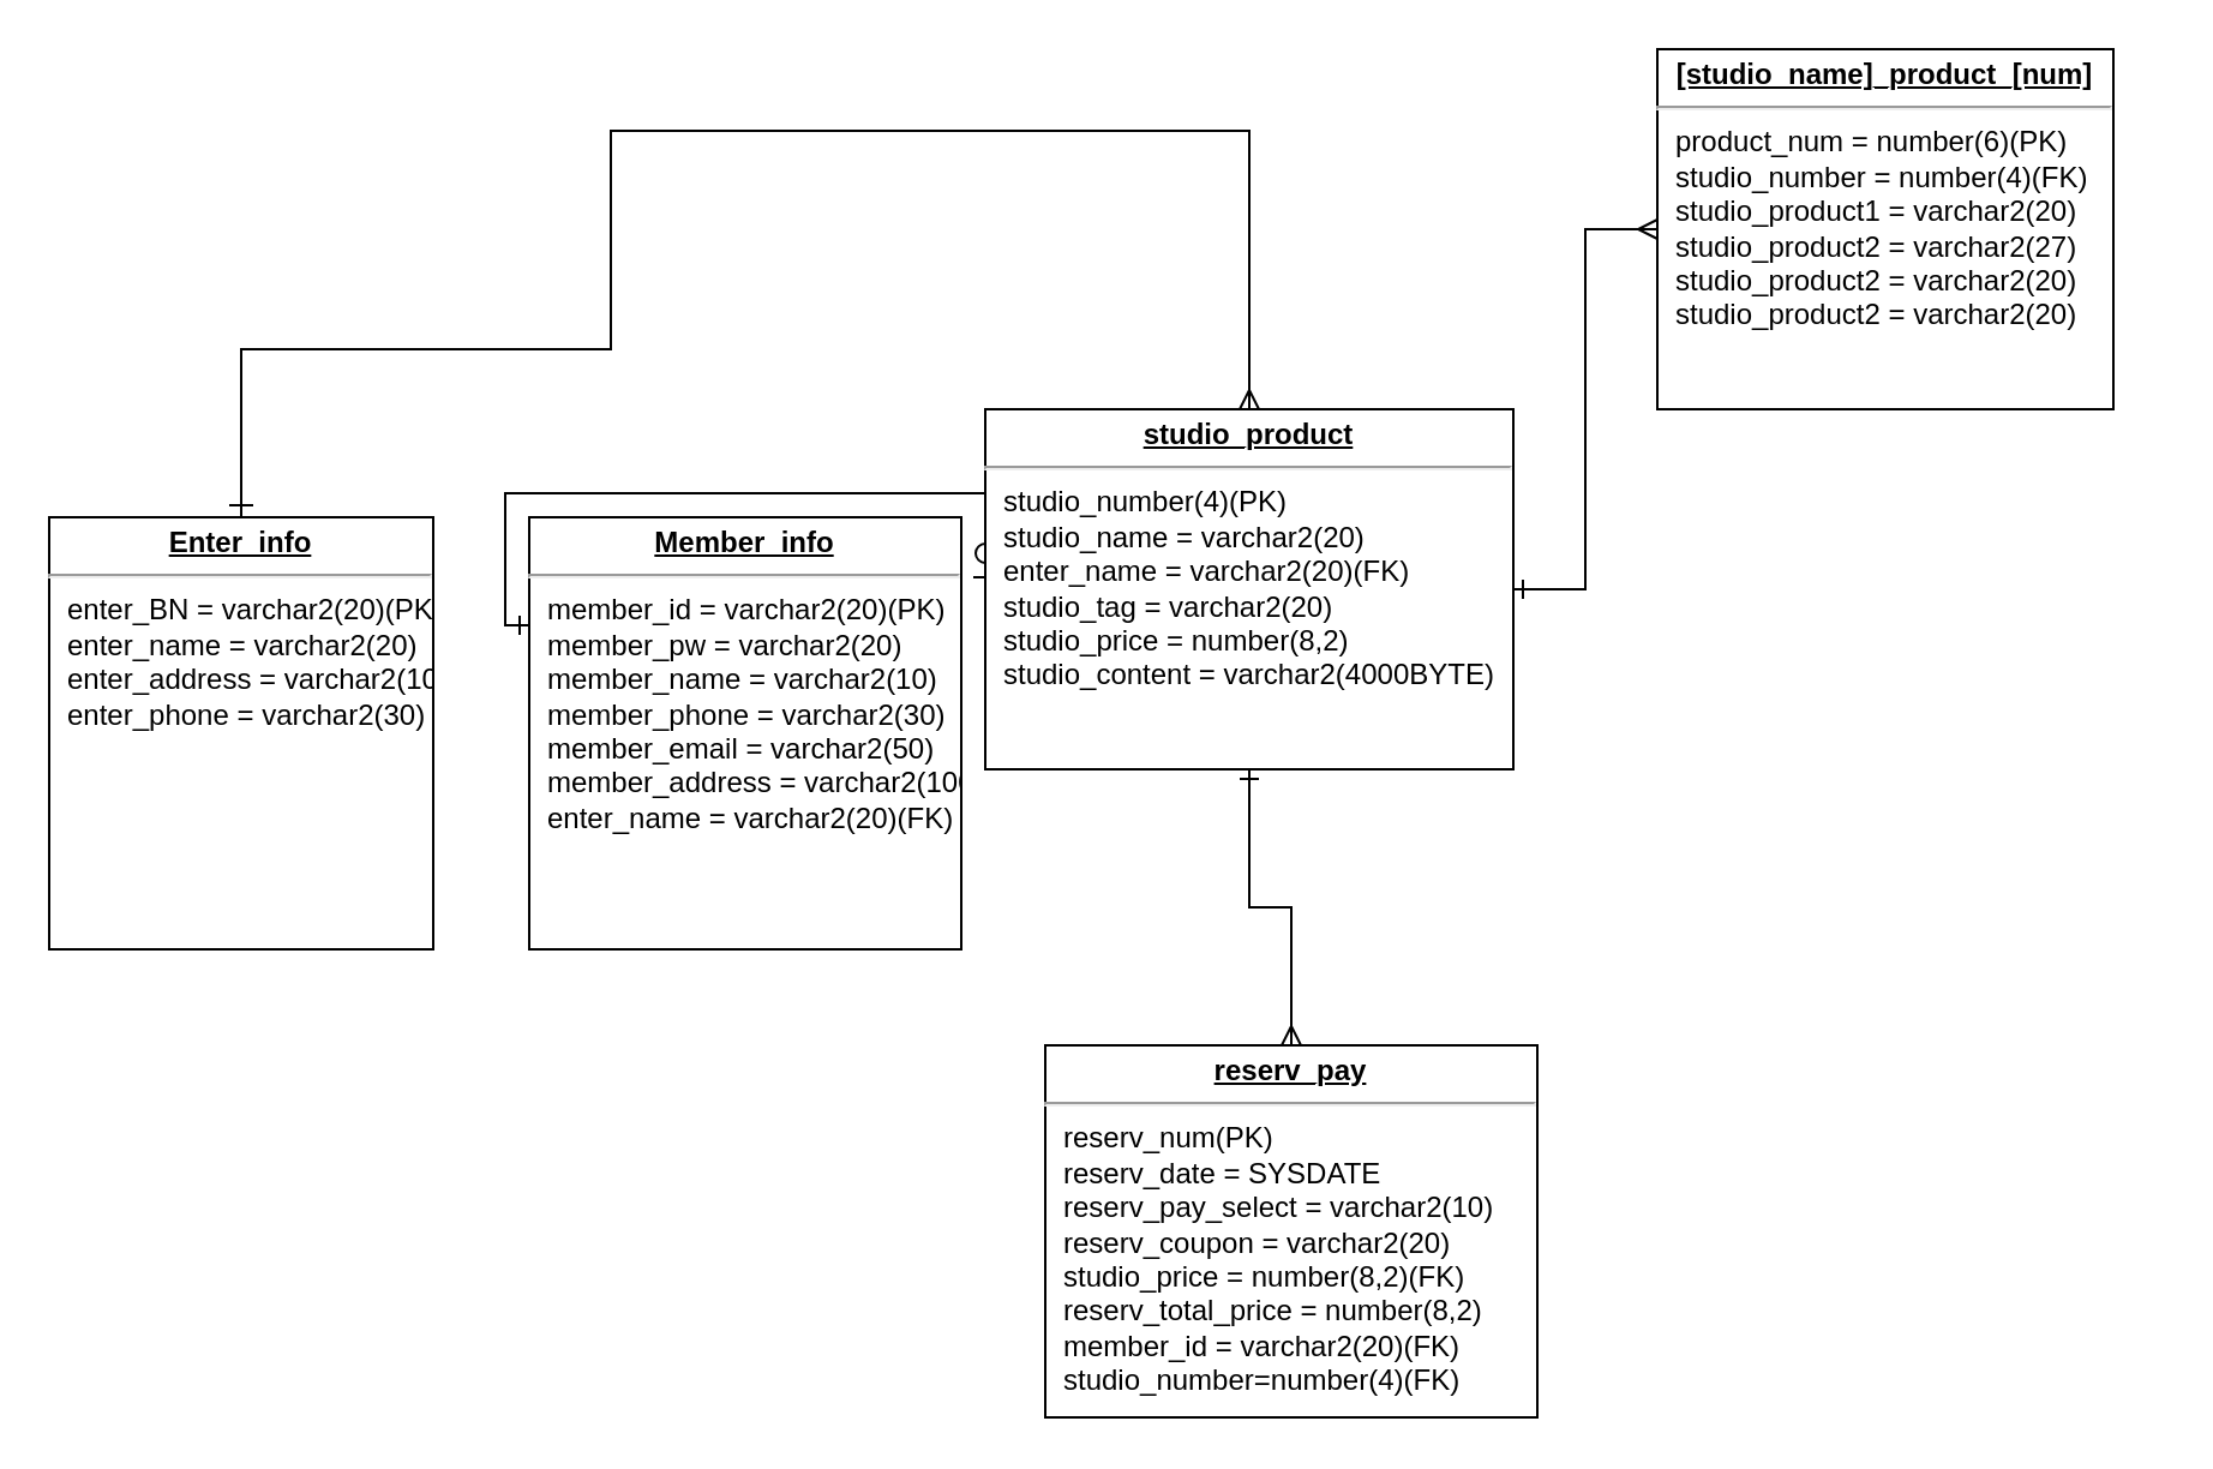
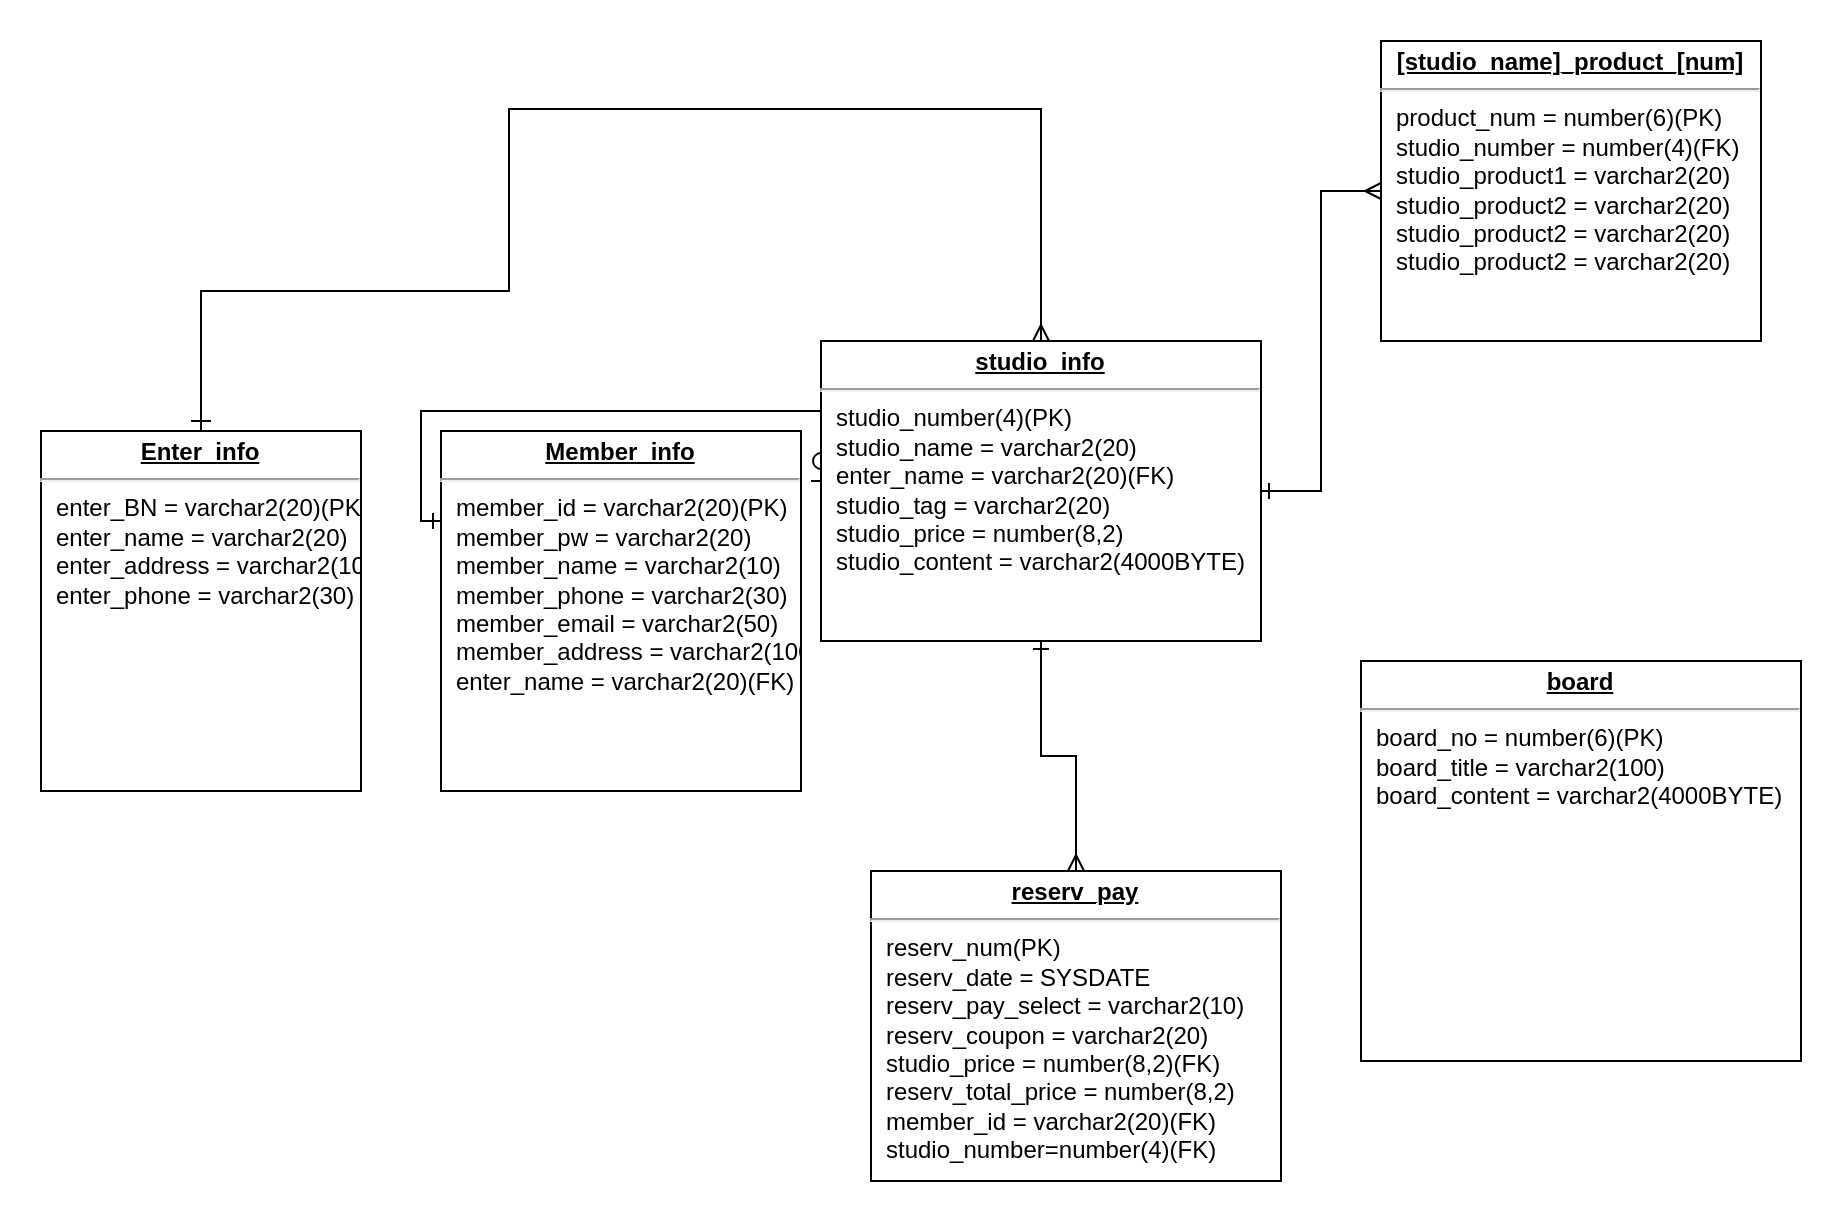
  <mxCell id="0" />
  <mxCell id="1" parent="0" />
  <mxCell id="2" value="&lt;p style=&quot;margin: 0px ; margin-top: 4px ; text-align: center ; text-decoration: underline&quot;&gt;&lt;b&gt;Enter_info&lt;/b&gt;&lt;/p&gt;&lt;hr&gt;&lt;p style=&quot;margin: 0px ; margin-left: 8px&quot;&gt;enter_BN = varchar2(20)(PK)&lt;/p&gt;&lt;p style=&quot;margin: 0px ; margin-left: 8px&quot;&gt;enter_name = varchar2(20)&lt;br&gt;enter_address = varchar2(100)&lt;/p&gt;&lt;p style=&quot;margin: 0px ; margin-left: 8px&quot;&gt;enter_phone = varchar2(30)&lt;/p&gt;" style="verticalAlign=top;align=left;overflow=fill;fontSize=12;fontFamily=Helvetica;html=1;rounded=0;shadow=0;comic=0;labelBackgroundColor=none;strokeWidth=1" parent="1" vertex="1"><mxGeometry x="20" y="215" width="160" height="180" as="geometry" /></mxCell>
  <mxCell id="3" style="edgeStyle=orthogonalEdgeStyle;rounded=0;html=1;exitX=0;exitY=0.25;labelBackgroundColor=none;endArrow=ERzeroToOne;endFill=1;endSize=8;fontFamily=Verdana;fontSize=12;align=left;startArrow=ERone;startFill=0;" parent="1" source="4" target="7" edge="1"><mxGeometry relative="1" as="geometry" /></mxCell>
  <mxCell id="4" value="&lt;p style=&quot;margin: 0px ; margin-top: 4px ; text-align: center ; text-decoration: underline&quot;&gt;&lt;b&gt;Member_info&lt;/b&gt;&lt;/p&gt;&lt;hr&gt;&lt;p style=&quot;margin: 0px ; margin-left: 8px&quot;&gt;member_id = varchar2(20)(PK)&lt;br&gt;member_pw = varchar2(20)&lt;br&gt;member_name = varchar2(10)&lt;/p&gt;&lt;p style=&quot;margin: 0px ; margin-left: 8px&quot;&gt;member_phone&amp;nbsp;= varchar2(30)&lt;br&gt;&lt;/p&gt;&lt;p style=&quot;margin: 0px ; margin-left: 8px&quot;&gt;member_email = varchar2(50)&lt;br&gt;&lt;/p&gt;&lt;p style=&quot;margin: 0px ; margin-left: 8px&quot;&gt;member_address = varchar2(100)&lt;/p&gt;&lt;p style=&quot;margin: 0px ; margin-left: 8px&quot;&gt;enter_name = varchar2(20)(FK)&lt;/p&gt;" style="verticalAlign=top;align=left;overflow=fill;fontSize=12;fontFamily=Helvetica;html=1;rounded=0;shadow=0;comic=0;labelBackgroundColor=none;strokeWidth=1" parent="1" vertex="1"><mxGeometry x="220" y="215" width="180" height="180" as="geometry" /></mxCell>
  <mxCell id="5" style="edgeStyle=orthogonalEdgeStyle;rounded=0;orthogonalLoop=1;jettySize=auto;html=1;entryX=0;entryY=0.5;entryDx=0;entryDy=0;endArrow=ERmany;endFill=0;startArrow=ERone;startFill=0;" parent="1" source="7" target="10" edge="1"><mxGeometry relative="1" as="geometry" /></mxCell>
  <mxCell id="6" style="edgeStyle=orthogonalEdgeStyle;rounded=0;orthogonalLoop=1;jettySize=auto;html=1;entryX=0.5;entryY=0;entryDx=0;entryDy=0;endArrow=ERmany;endFill=0;startArrow=ERone;startFill=0;" parent="1" source="7" target="8" edge="1"><mxGeometry relative="1" as="geometry" /></mxCell>
- <mxCell id="7" value="&lt;p style=&quot;margin: 0px ; margin-top: 4px ; text-align: center ; text-decoration: underline&quot;&gt;&lt;b&gt;studio_product&lt;/b&gt;&lt;/p&gt;&lt;hr&gt;&lt;p style=&quot;margin: 0px ; margin-left: 8px&quot;&gt;studio_number(4)(PK)&lt;/p&gt;&lt;p style=&quot;margin: 0px ; margin-left: 8px&quot;&gt;studio_name = varchar2(20)&lt;br&gt;&lt;/p&gt;&lt;p style=&quot;margin: 0px ; margin-left: 8px&quot;&gt;enter_name = varchar2(20)(FK)&lt;/p&gt;&lt;p style=&quot;margin: 0px ; margin-left: 8px&quot;&gt;studio_tag = varchar2(20)&lt;br&gt;&lt;/p&gt;&lt;p style=&quot;margin: 0px ; margin-left: 8px&quot;&gt;studio_price = number(8,2)&lt;/p&gt;&lt;p style=&quot;margin: 0px ; margin-left: 8px&quot;&gt;studio_content = varchar2(4000BYTE)&lt;/p&gt;" style="verticalAlign=top;align=left;overflow=fill;fontSize=12;fontFamily=Helvetica;html=1;rounded=0;shadow=0;comic=0;labelBackgroundColor=none;strokeWidth=1" parent="1" vertex="1"><mxGeometry x="410" y="170" width="220" height="150" as="geometry" /></mxCell>
+ <mxCell id="7" value="&lt;p style=&quot;margin: 0px ; margin-top: 4px ; text-align: center ; text-decoration: underline&quot;&gt;&lt;b&gt;studio_info&lt;/b&gt;&lt;/p&gt;&lt;hr&gt;&lt;p style=&quot;margin: 0px ; margin-left: 8px&quot;&gt;studio_number(4)(PK)&lt;/p&gt;&lt;p style=&quot;margin: 0px ; margin-left: 8px&quot;&gt;studio_name = varchar2(20)&lt;br&gt;&lt;/p&gt;&lt;p style=&quot;margin: 0px ; margin-left: 8px&quot;&gt;enter_name = varchar2(20)(FK)&lt;/p&gt;&lt;p style=&quot;margin: 0px ; margin-left: 8px&quot;&gt;studio_tag = varchar2(20)&lt;br&gt;&lt;/p&gt;&lt;p style=&quot;margin: 0px ; margin-left: 8px&quot;&gt;studio_price = number(8,2)&lt;/p&gt;&lt;p style=&quot;margin: 0px ; margin-left: 8px&quot;&gt;studio_content = varchar2(4000BYTE)&lt;/p&gt;" style="verticalAlign=top;align=left;overflow=fill;fontSize=12;fontFamily=Helvetica;html=1;rounded=0;shadow=0;comic=0;labelBackgroundColor=none;strokeWidth=1" parent="1" vertex="1"><mxGeometry x="410" y="170" width="220" height="150" as="geometry" /></mxCell>
  <mxCell id="8" value="&lt;p style=&quot;margin: 0px ; margin-top: 4px ; text-align: center ; text-decoration: underline&quot;&gt;&lt;b&gt;reserv_pay&lt;/b&gt;&lt;/p&gt;&lt;hr&gt;&lt;p style=&quot;margin: 0px ; margin-left: 8px&quot;&gt;reserv_num(PK)&lt;/p&gt;&lt;p style=&quot;margin: 0px ; margin-left: 8px&quot;&gt;reserv_date = SYSDATE&lt;br&gt;reserv_pay_select = varchar2(10)&lt;br&gt;reserv_coupon = varchar2(20)&lt;/p&gt;&lt;p style=&quot;margin: 0px ; margin-left: 8px&quot;&gt;studio_price = number(8,2)(FK)&lt;/p&gt;&lt;p style=&quot;margin: 0px ; margin-left: 8px&quot;&gt;reserv_total_price = number(8,2)&lt;/p&gt;&lt;p style=&quot;margin: 0px ; margin-left: 8px&quot;&gt;member_id = varchar2(20)(FK)&lt;/p&gt;&lt;p style=&quot;margin: 0px ; margin-left: 8px&quot;&gt;studio_number=number(4)(FK)&lt;/p&gt;" style="verticalAlign=top;align=left;overflow=fill;fontSize=12;fontFamily=Helvetica;html=1;rounded=0;shadow=0;comic=0;labelBackgroundColor=none;strokeWidth=1" parent="1" vertex="1"><mxGeometry x="435" y="435" width="205" height="155" as="geometry" /></mxCell>
- <mxCell id="10" value="&lt;p style=&quot;margin: 0px ; margin-top: 4px ; text-align: center ; text-decoration: underline&quot;&gt;&lt;b&gt;[studio_name]_product_[num]&lt;/b&gt;&lt;/p&gt;&lt;hr&gt;&lt;p style=&quot;margin: 0px ; margin-left: 8px&quot;&gt;product_num = number(6)(PK)&lt;/p&gt;&lt;p style=&quot;margin: 0px ; margin-left: 8px&quot;&gt;studio_number = number(4)(FK)&lt;br&gt;&lt;/p&gt;&lt;p style=&quot;margin: 0px ; margin-left: 8px&quot;&gt;studio_product1 = varchar2(20)&amp;nbsp;&lt;/p&gt;&lt;p style=&quot;margin: 0px ; margin-left: 8px&quot;&gt;studio_product2 = varchar2(27)&amp;nbsp;&lt;br&gt;&lt;/p&gt;&lt;p style=&quot;margin: 0px ; margin-left: 8px&quot;&gt;studio_product2 = varchar2(20)&lt;br&gt;&lt;/p&gt;&lt;p style=&quot;margin: 0px ; margin-left: 8px&quot;&gt;studio_product2 = varchar2(20)&lt;br&gt;&lt;/p&gt;" style="verticalAlign=top;align=left;overflow=fill;fontSize=12;fontFamily=Helvetica;html=1;rounded=0;shadow=0;comic=0;labelBackgroundColor=none;strokeWidth=1" parent="1" vertex="1"><mxGeometry x="690" y="20" width="190" height="150" as="geometry" /></mxCell>
+ <mxCell id="9" value="&lt;p style=&quot;margin: 0px ; margin-top: 4px ; text-align: center ; text-decoration: underline&quot;&gt;&lt;b&gt;board&lt;/b&gt;&lt;/p&gt;&lt;hr&gt;&lt;p style=&quot;margin: 0px ; margin-left: 8px&quot;&gt;board_no = number(6)(PK)&lt;br&gt;&lt;/p&gt;&lt;p style=&quot;margin: 0px ; margin-left: 8px&quot;&gt;board_title = varchar2(100)&lt;br&gt;board_content = varchar2(4000BYTE)&lt;/p&gt;" style="verticalAlign=top;align=left;overflow=fill;fontSize=12;fontFamily=Helvetica;html=1;rounded=0;shadow=0;comic=0;labelBackgroundColor=none;strokeWidth=1" parent="1" vertex="1"><mxGeometry x="680" y="330" width="220" height="200" as="geometry" /></mxCell>
+ <mxCell id="10" value="&lt;p style=&quot;margin: 0px ; margin-top: 4px ; text-align: center ; text-decoration: underline&quot;&gt;&lt;b&gt;[studio_name]_product_[num]&lt;/b&gt;&lt;/p&gt;&lt;hr&gt;&lt;p style=&quot;margin: 0px ; margin-left: 8px&quot;&gt;product_num = number(6)(PK)&lt;/p&gt;&lt;p style=&quot;margin: 0px ; margin-left: 8px&quot;&gt;studio_number = number(4)(FK)&lt;br&gt;&lt;/p&gt;&lt;p style=&quot;margin: 0px ; margin-left: 8px&quot;&gt;studio_product1 = varchar2(20)&amp;nbsp;&lt;/p&gt;&lt;p style=&quot;margin: 0px ; margin-left: 8px&quot;&gt;studio_product2 = varchar2(20)&amp;nbsp;&lt;br&gt;&lt;/p&gt;&lt;p style=&quot;margin: 0px ; margin-left: 8px&quot;&gt;studio_product2 = varchar2(20)&lt;br&gt;&lt;/p&gt;&lt;p style=&quot;margin: 0px ; margin-left: 8px&quot;&gt;studio_product2 = varchar2(20)&lt;br&gt;&lt;/p&gt;" style="verticalAlign=top;align=left;overflow=fill;fontSize=12;fontFamily=Helvetica;html=1;rounded=0;shadow=0;comic=0;labelBackgroundColor=none;strokeWidth=1" parent="1" vertex="1"><mxGeometry x="690" y="20" width="190" height="150" as="geometry" /></mxCell>
  <mxCell id="11" style="edgeStyle=orthogonalEdgeStyle;rounded=0;html=1;labelBackgroundColor=none;endArrow=ERone;endFill=0;endSize=8;fontFamily=Verdana;fontSize=12;align=left;entryX=0.5;entryY=0;exitX=0.5;exitY=0;exitDx=0;exitDy=0;entryDx=0;entryDy=0;startArrow=ERmany;startFill=0;" parent="1" source="7" target="2" edge="1"><mxGeometry relative="1" as="geometry"><Array as="points"><mxPoint x="520" y="54" /><mxPoint x="254" y="54" /><mxPoint x="254" y="145" /><mxPoint x="100" y="145" /></Array><mxPoint x="280" y="53.5" as="sourcePoint" /><mxPoint x="230" y="145" as="targetPoint" /></mxGeometry></mxCell>
